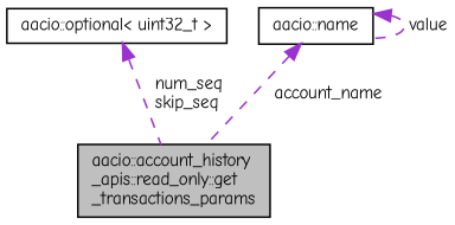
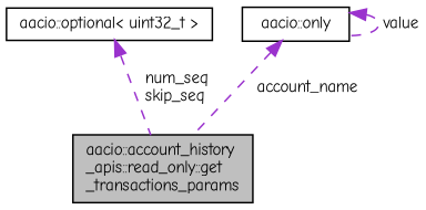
  digraph {
    fontname="Comic Neue"
    node [color=black fillcolor=white fontname="Comic Neue" fontsize=10 shape=record style=filled]
    edge [color=darkorchid3 dir=back fontname="Comic Neue" fontsize=10 labelfontname=Helvetica labelfontsize=10 style=dashed]
    n1 [fillcolor=grey75 fontcolor=black height=0.2 label="aacio::account_history\l_apis::read_only::get\l_transactions_params" width=0.4]
    n2 [height=0.2 label="aacio::optional\< uint32_t \>" width=0.4]
-   n3 [height=0.2 label="aacio::name" width=0.4]
+   n3 [height=0.2 label="aacio::only" width=0.4]
    n2 -> n1 [label=" num_seq\nskip_seq"]
    n3 -> n1 [label=" account_name"]
    n3 -> n3 [label=" value"]
  }
